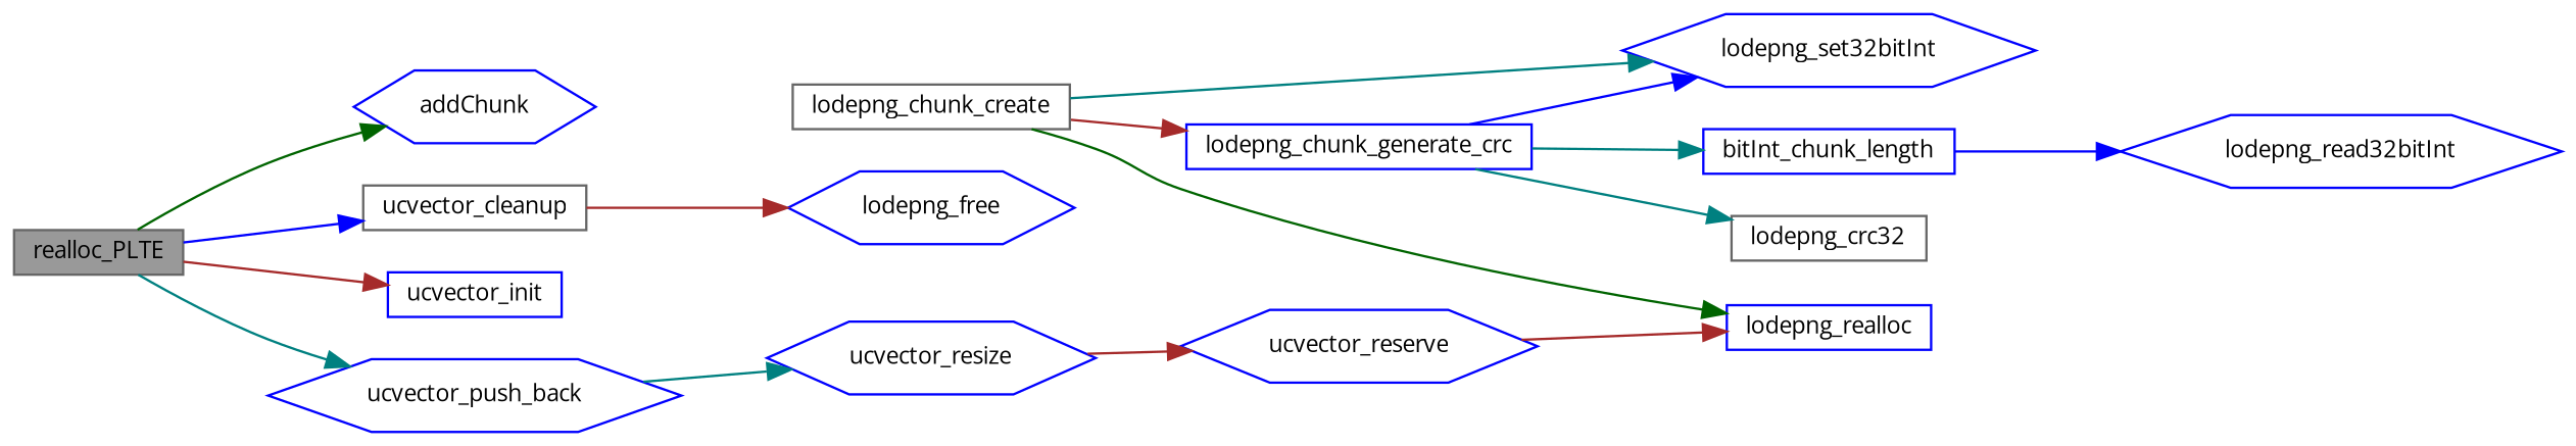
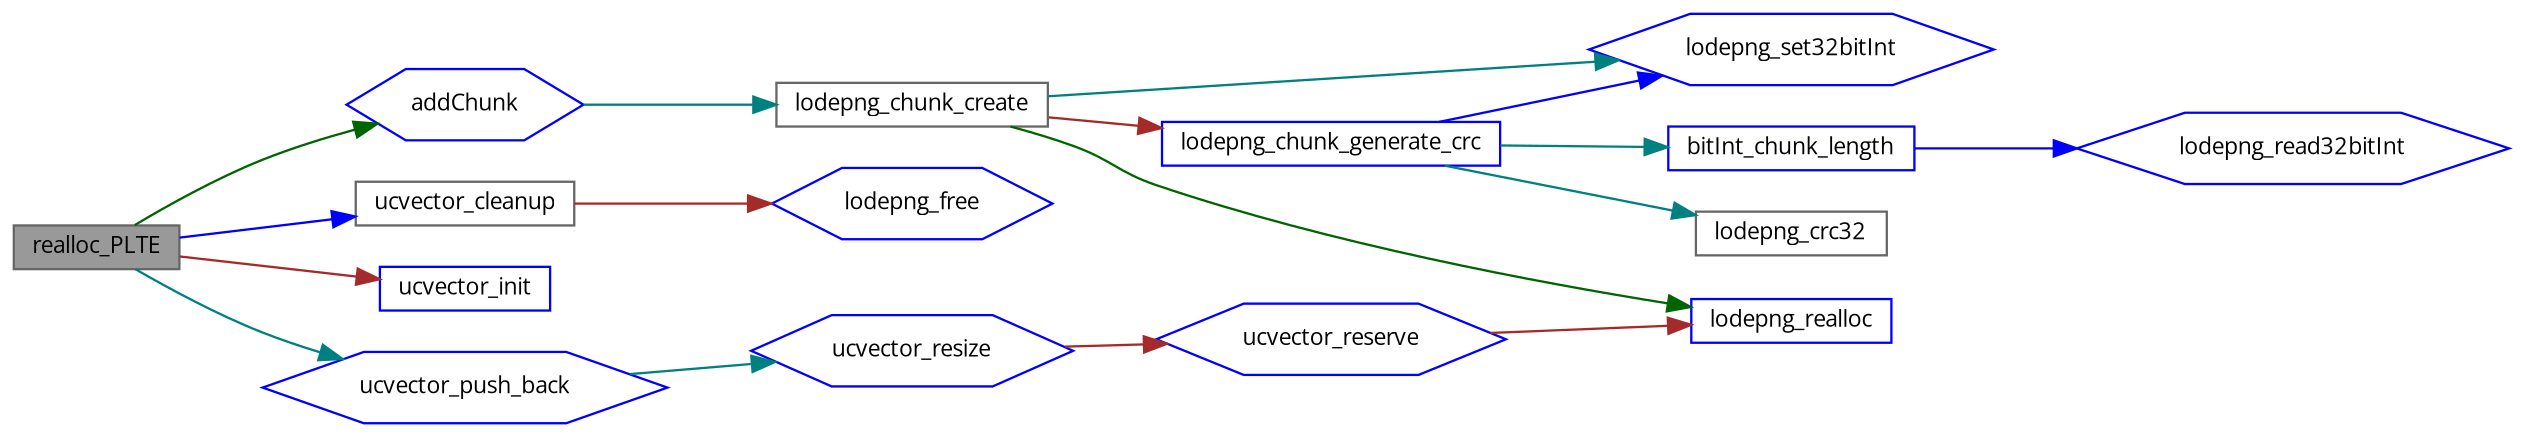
  digraph {
    fontname="Open Sans"
    rankdir=LR
    node [color=blue fillcolor=white fontname="Open Sans" fontsize=10 shape=box style=filled]
    edge [color=teal fontname="Open Sans" fontsize=10 labelfontname=Helvetica labelfontsize=10 style=solid]
    n1 [color=gray40 fillcolor=grey60 fontcolor=black height=0.2 label=realloc_PLTE width=0.4]
    n2 [height=0.2 label=addChunk shape=hexagon width=0.4]
    n3 [color=gray40 height=0.2 label=ucvector_cleanup width=0.4]
    n4 [height=0.2 label=ucvector_init width=0.4]
    n5 [height=0.2 label=ucvector_push_back shape=hexagon width=0.4]
    n6 [color=gray40 height=0.2 label=lodepng_chunk_create width=0.4]
    n7 [height=0.2 label=lodepng_free shape=hexagon width=0.4]
    n8 [height=0.2 label=ucvector_resize shape=hexagon width=0.4]
    n9 [height=0.2 label=lodepng_chunk_generate_crc width=0.4]
    n10 [height=0.2 label=lodepng_set32bitInt shape=hexagon width=0.4]
    n11 [height=0.2 label=lodepng_realloc width=0.4]
    n12 [height=0.2 label=bitInt_chunk_length width=0.4]
    n13 [color=gray40 height=0.2 label=lodepng_crc32 width=0.4]
    n14 [height=0.2 label=lodepng_read32bitInt shape=hexagon width=0.4]
    n15 [height=0.2 label=ucvector_reserve shape=hexagon width=0.4]
    n1 -> n2 [color=darkgreen]
    n1 -> n3 [color=blue]
    n1 -> n4 [color=brown]
    n1 -> n5
+   n2 -> n6
    n3 -> n7 [color=brown]
    n5 -> n8
    n6 -> n9 [color=brown]
    n6 -> n10
    n6 -> n11 [color=darkgreen]
    n8 -> n15 [color=brown]
    n9 -> n10 [color=blue]
    n9 -> n12
    n9 -> n13
    n12 -> n14 [color=blue]
    n15 -> n11 [color=brown]
  }
